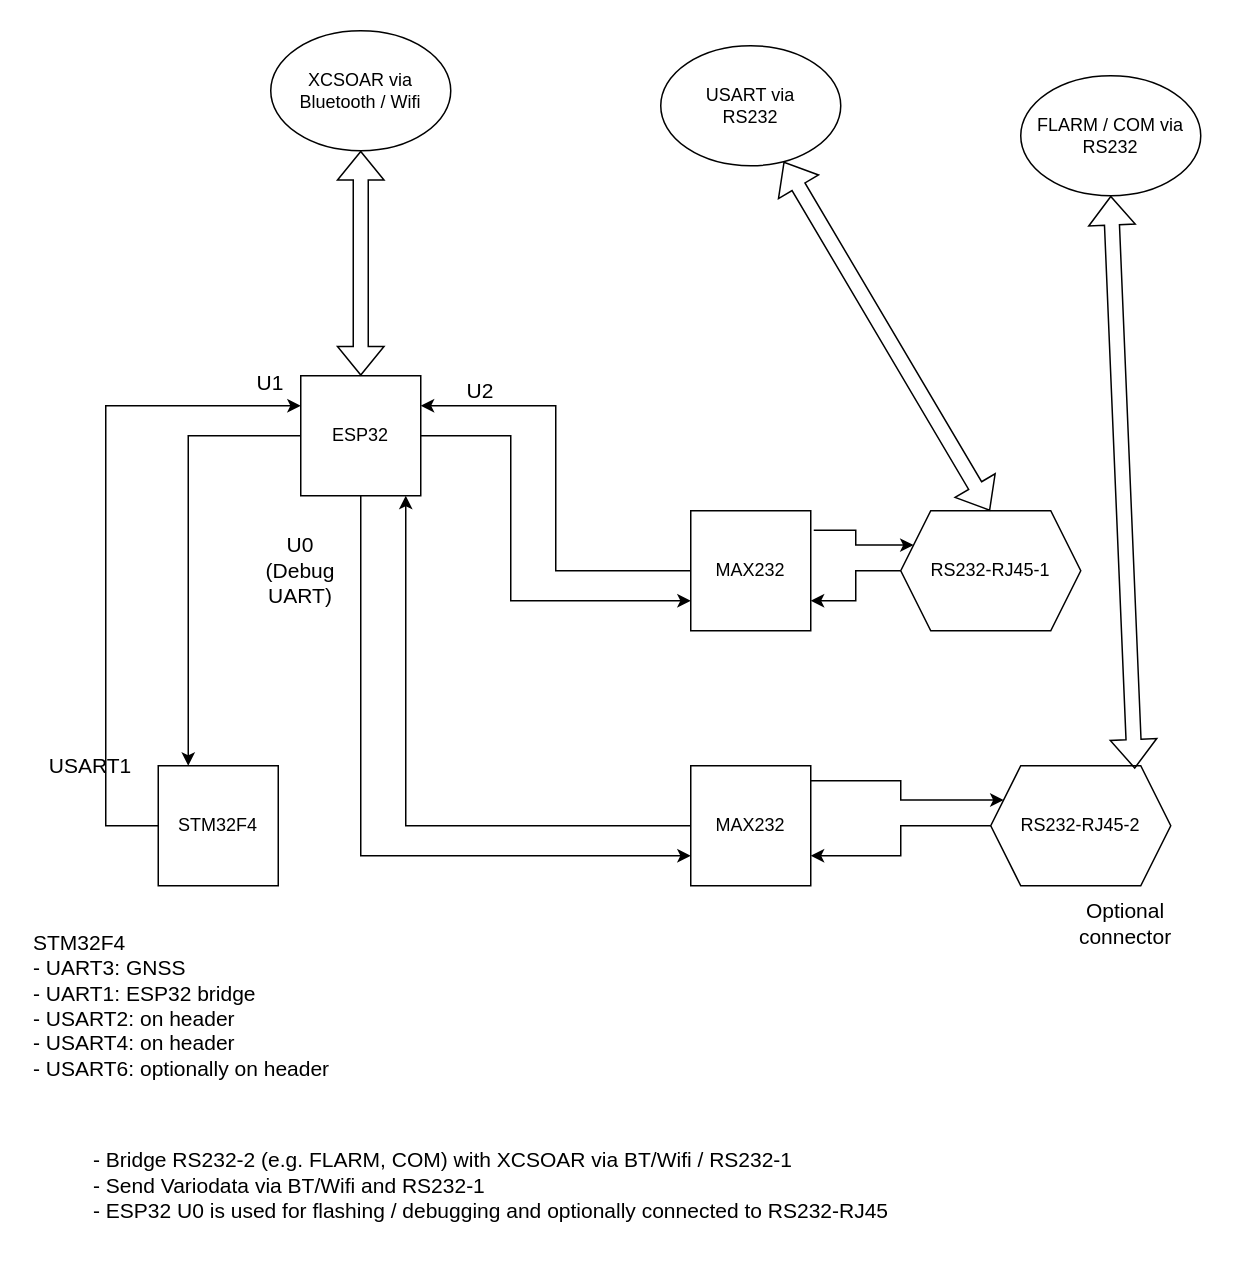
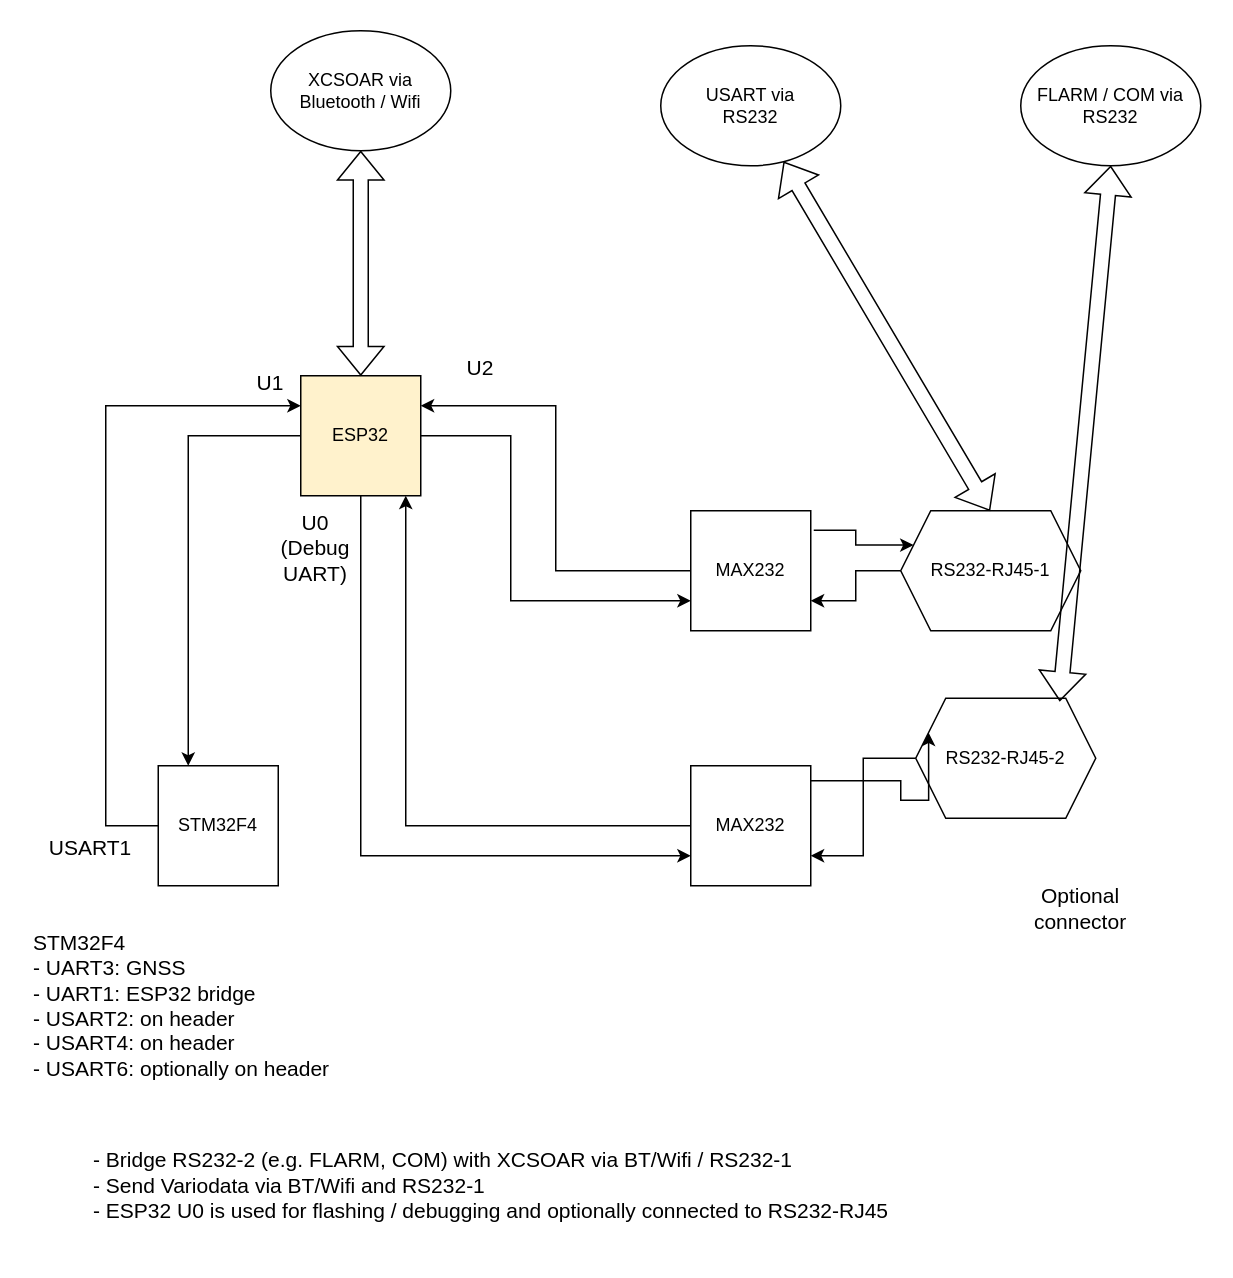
  <mxCell id="0" />
  <mxCell id="1" parent="0" />
  <mxCell id="2" style="edgeStyle=orthogonalEdgeStyle;rounded=0;orthogonalLoop=1;jettySize=auto;html=1;entryX=0;entryY=0.25;entryDx=0;entryDy=0;exitX=1.025;exitY=0.163;exitDx=0;exitDy=0;exitPerimeter=0;" edge="1" parent="1" source="10" target="12"><mxGeometry relative="1" as="geometry" /></mxCell>
  <mxCell id="3" style="edgeStyle=orthogonalEdgeStyle;rounded=0;orthogonalLoop=1;jettySize=auto;html=1;entryX=0;entryY=0.75;entryDx=0;entryDy=0;" edge="1" parent="1" source="6" target="10"><mxGeometry relative="1" as="geometry"><Array as="points"><mxPoint x="340" y="290" /><mxPoint x="340" y="400" /></Array></mxGeometry></mxCell>
  <mxCell id="4" style="edgeStyle=orthogonalEdgeStyle;rounded=0;orthogonalLoop=1;jettySize=auto;html=1;entryX=0.25;entryY=0;entryDx=0;entryDy=0;" edge="1" parent="1" source="6" target="8"><mxGeometry relative="1" as="geometry" /></mxCell>
  <mxCell id="5" style="edgeStyle=orthogonalEdgeStyle;rounded=0;orthogonalLoop=1;jettySize=auto;html=1;entryX=0;entryY=0.75;entryDx=0;entryDy=0;" edge="1" parent="1" source="6" target="23"><mxGeometry relative="1" as="geometry"><Array as="points"><mxPoint x="240" y="570" /></Array></mxGeometry></mxCell>
- <mxCell id="6" value="ESP32" style="whiteSpace=wrap;html=1;aspect=fixed;" vertex="1" parent="1"><mxGeometry x="200" y="250" width="80" height="80" as="geometry" /></mxCell>
+ <mxCell id="6" value="ESP32" style="whiteSpace=wrap;html=1;aspect=fixed;fillColor=#fff2cc;" vertex="1" parent="1"><mxGeometry x="200" y="250" width="80" height="80" as="geometry" /></mxCell>
  <mxCell id="7" style="edgeStyle=orthogonalEdgeStyle;rounded=0;orthogonalLoop=1;jettySize=auto;html=1;entryX=0;entryY=0.25;entryDx=0;entryDy=0;" edge="1" parent="1" source="8" target="6"><mxGeometry relative="1" as="geometry"><Array as="points"><mxPoint x="70" y="550" /><mxPoint x="70" y="270" /></Array></mxGeometry></mxCell>
  <mxCell id="8" value="STM32F4" style="whiteSpace=wrap;html=1;aspect=fixed;" vertex="1" parent="1"><mxGeometry x="105" y="510" width="80" height="80" as="geometry" /></mxCell>
  <mxCell id="9" style="edgeStyle=orthogonalEdgeStyle;rounded=0;orthogonalLoop=1;jettySize=auto;html=1;entryX=1;entryY=0.25;entryDx=0;entryDy=0;" edge="1" parent="1" source="10" target="6"><mxGeometry relative="1" as="geometry" /></mxCell>
  <mxCell id="10" value="MAX232" style="whiteSpace=wrap;html=1;aspect=fixed;" vertex="1" parent="1"><mxGeometry x="460" y="340" width="80" height="80" as="geometry" /></mxCell>
  <mxCell id="11" style="edgeStyle=orthogonalEdgeStyle;rounded=0;orthogonalLoop=1;jettySize=auto;html=1;entryX=1;entryY=0.75;entryDx=0;entryDy=0;" edge="1" parent="1" source="12" target="10"><mxGeometry relative="1" as="geometry" /></mxCell>
  <mxCell id="12" value="RS232-RJ45-1" style="shape=hexagon;perimeter=hexagonPerimeter2;whiteSpace=wrap;html=1;fixedSize=1;" vertex="1" parent="1"><mxGeometry x="600" y="340" width="120" height="80" as="geometry" /></mxCell>
  <mxCell id="13" value="XCSOAR via Bluetooth / Wifi" style="ellipse;whiteSpace=wrap;html=1;" vertex="1" parent="1"><mxGeometry x="180" y="20" width="120" height="80" as="geometry" /></mxCell>
  <mxCell id="14" value="" style="shape=flexArrow;endArrow=classic;startArrow=classic;html=1;rounded=0;entryX=0.5;entryY=1;entryDx=0;entryDy=0;exitX=0.5;exitY=0;exitDx=0;exitDy=0;" edge="1" parent="1" source="6" target="13"><mxGeometry width="100" height="100" relative="1" as="geometry"><mxPoint x="280" y="250" as="sourcePoint" /><mxPoint x="380" y="150" as="targetPoint" /></mxGeometry></mxCell>
  <mxCell id="15" value="&lt;div&gt;USART via &lt;br&gt;&lt;/div&gt;&lt;div&gt;RS232&lt;/div&gt;" style="ellipse;whiteSpace=wrap;html=1;" vertex="1" parent="1"><mxGeometry x="440" y="30" width="120" height="80" as="geometry" /></mxCell>
  <mxCell id="16" value="" style="shape=flexArrow;endArrow=classic;startArrow=classic;html=1;rounded=0;exitX=0.5;exitY=0;exitDx=0;exitDy=0;" edge="1" parent="1" target="15"><mxGeometry width="100" height="100" relative="1" as="geometry"><mxPoint x="659.5" y="340" as="sourcePoint" /><mxPoint x="659.5" y="190" as="targetPoint" /></mxGeometry></mxCell>
  <mxCell id="17" style="edgeStyle=orthogonalEdgeStyle;rounded=0;orthogonalLoop=1;jettySize=auto;html=1;entryX=1;entryY=0.75;entryDx=0;entryDy=0;" edge="1" parent="1" source="18" target="23"><mxGeometry relative="1" as="geometry" /></mxCell>
- <mxCell id="18" value="RS232-RJ45-2" style="shape=hexagon;perimeter=hexagonPerimeter2;whiteSpace=wrap;html=1;fixedSize=1;" vertex="1" parent="1"><mxGeometry x="660" y="510" width="120" height="80" as="geometry" /></mxCell>
- <mxCell id="19" value="FLARM / COM via &lt;br&gt;&lt;div&gt;RS232&lt;/div&gt;" style="ellipse;whiteSpace=wrap;html=1;" vertex="1" parent="1"><mxGeometry x="680" y="50" width="120" height="80" as="geometry" /></mxCell>
+ <mxCell id="18" value="RS232-RJ45-2" style="shape=hexagon;perimeter=hexagonPerimeter2;whiteSpace=wrap;html=1;fixedSize=1;" vertex="1" parent="1"><mxGeometry x="610" y="465" width="120" height="80" as="geometry" /></mxCell>
+ <mxCell id="19" value="FLARM / COM via &lt;br&gt;&lt;div&gt;RS232&lt;/div&gt;" style="ellipse;whiteSpace=wrap;html=1;" vertex="1" parent="1"><mxGeometry x="680" y="30" width="120" height="80" as="geometry" /></mxCell>
  <mxCell id="20" value="" style="shape=flexArrow;endArrow=classic;startArrow=classic;html=1;rounded=0;entryX=0.5;entryY=1;entryDx=0;entryDy=0;exitX=0.8;exitY=0.025;exitDx=0;exitDy=0;exitPerimeter=0;" edge="1" parent="1" source="18" target="19"><mxGeometry width="100" height="100" relative="1" as="geometry"><mxPoint x="760" y="520" as="sourcePoint" /><mxPoint x="531.926" y="117.233" as="targetPoint" /></mxGeometry></mxCell>
  <mxCell id="21" style="edgeStyle=orthogonalEdgeStyle;rounded=0;orthogonalLoop=1;jettySize=auto;html=1;entryX=0;entryY=0.25;entryDx=0;entryDy=0;" edge="1" parent="1" source="23" target="18"><mxGeometry relative="1" as="geometry"><Array as="points"><mxPoint x="600" y="520" /><mxPoint x="600" y="533" /></Array></mxGeometry></mxCell>
  <mxCell id="22" style="edgeStyle=orthogonalEdgeStyle;rounded=0;orthogonalLoop=1;jettySize=auto;html=1;entryX=0.875;entryY=1;entryDx=0;entryDy=0;entryPerimeter=0;" edge="1" parent="1" source="23" target="6"><mxGeometry relative="1" as="geometry" /></mxCell>
  <mxCell id="23" value="MAX232" style="whiteSpace=wrap;html=1;aspect=fixed;" vertex="1" parent="1"><mxGeometry x="460" y="510" width="80" height="80" as="geometry" /></mxCell>
  <mxCell id="24" value="&lt;div align=&quot;left&quot;&gt;&lt;font style=&quot;font-size: 14px;&quot;&gt;- Bridge RS232-2 (e.g. FLARM, COM) with XCSOAR via BT/Wifi / RS232-1&lt;br&gt;&lt;/font&gt;&lt;/div&gt;&lt;div align=&quot;left&quot;&gt;&lt;font style=&quot;font-size: 14px;&quot;&gt;- Send Variodata via BT/Wifi and RS232-1&lt;br&gt;&lt;/font&gt;&lt;/div&gt;&lt;div align=&quot;left&quot;&gt;&lt;font style=&quot;font-size: 14px;&quot;&gt;- ESP32 U0 is used for flashing / debugging and optionally connected to RS232-RJ45 &lt;br&gt;&lt;/font&gt;&lt;/div&gt;" style="text;html=1;strokeColor=none;fillColor=none;align=left;verticalAlign=middle;whiteSpace=wrap;rounded=0;" vertex="1" parent="1"><mxGeometry x="60" y="750" width="550" height="80" as="geometry" /></mxCell>
- <mxCell id="25" value="U0 (Debug UART)" style="text;html=1;strokeColor=none;fillColor=none;align=center;verticalAlign=middle;whiteSpace=wrap;rounded=0;fontSize=14;" vertex="1" parent="1"><mxGeometry x="170" y="365" width="60" height="30" as="geometry" /></mxCell>
- <mxCell id="26" value="U2" style="text;html=1;strokeColor=none;fillColor=none;align=center;verticalAlign=middle;whiteSpace=wrap;rounded=0;fontSize=14;" vertex="1" parent="1"><mxGeometry x="290" y="245" width="60" height="30" as="geometry" /></mxCell>
+ <mxCell id="25" value="U0 (Debug UART)" style="text;html=1;strokeColor=none;fillColor=none;align=center;verticalAlign=middle;whiteSpace=wrap;rounded=0;fontSize=14;" vertex="1" parent="1"><mxGeometry x="180" y="350" width="60" height="30" as="geometry" /></mxCell>
+ <mxCell id="26" value="U2" style="text;html=1;strokeColor=none;fillColor=none;align=center;verticalAlign=middle;whiteSpace=wrap;rounded=0;fontSize=14;" vertex="1" parent="1"><mxGeometry x="290" y="230" width="60" height="30" as="geometry" /></mxCell>
  <mxCell id="27" value="U1" style="text;html=1;strokeColor=none;fillColor=none;align=center;verticalAlign=middle;whiteSpace=wrap;rounded=0;fontSize=14;" vertex="1" parent="1"><mxGeometry x="150" y="240" width="60" height="30" as="geometry" /></mxCell>
- <mxCell id="28" value="&lt;div&gt;USART1&lt;/div&gt;" style="text;html=1;strokeColor=none;fillColor=none;align=center;verticalAlign=middle;whiteSpace=wrap;rounded=0;fontSize=14;" vertex="1" parent="1"><mxGeometry x="30" y="495" width="60" height="30" as="geometry" /></mxCell>
- <mxCell id="29" value="Optional connector" style="text;html=1;strokeColor=none;fillColor=none;align=center;verticalAlign=middle;whiteSpace=wrap;rounded=0;fontSize=14;" vertex="1" parent="1"><mxGeometry x="720" y="600" width="60" height="30" as="geometry" /></mxCell>
+ <mxCell id="28" value="&lt;div&gt;USART1&lt;/div&gt;" style="text;html=1;strokeColor=none;fillColor=none;align=center;verticalAlign=middle;whiteSpace=wrap;rounded=0;fontSize=14;" vertex="1" parent="1"><mxGeometry x="30" y="550" width="60" height="30" as="geometry" /></mxCell>
+ <mxCell id="29" value="Optional connector" style="text;html=1;strokeColor=none;fillColor=none;align=center;verticalAlign=middle;whiteSpace=wrap;rounded=0;fontSize=14;" vertex="1" parent="1"><mxGeometry x="690" y="590" width="60" height="30" as="geometry" /></mxCell>
  <mxCell id="30" value="&lt;div align=&quot;left&quot;&gt;STM32F4&lt;/div&gt;&lt;div align=&quot;left&quot;&gt;- UART3: GNSS&lt;/div&gt;&lt;div align=&quot;left&quot;&gt;- UART1: ESP32 bridge&lt;/div&gt;&lt;div align=&quot;left&quot;&gt;- USART2: on header&lt;/div&gt;&lt;div align=&quot;left&quot;&gt;- USART4: on header&lt;/div&gt;&lt;div align=&quot;left&quot;&gt;- USART6: optionally on header&lt;/div&gt;" style="text;html=1;align=left;verticalAlign=middle;resizable=0;points=[];autosize=1;strokeColor=none;fillColor=none;fontSize=14;" vertex="1" parent="1"><mxGeometry x="20" y="615" width="220" height="110" as="geometry" /></mxCell>
